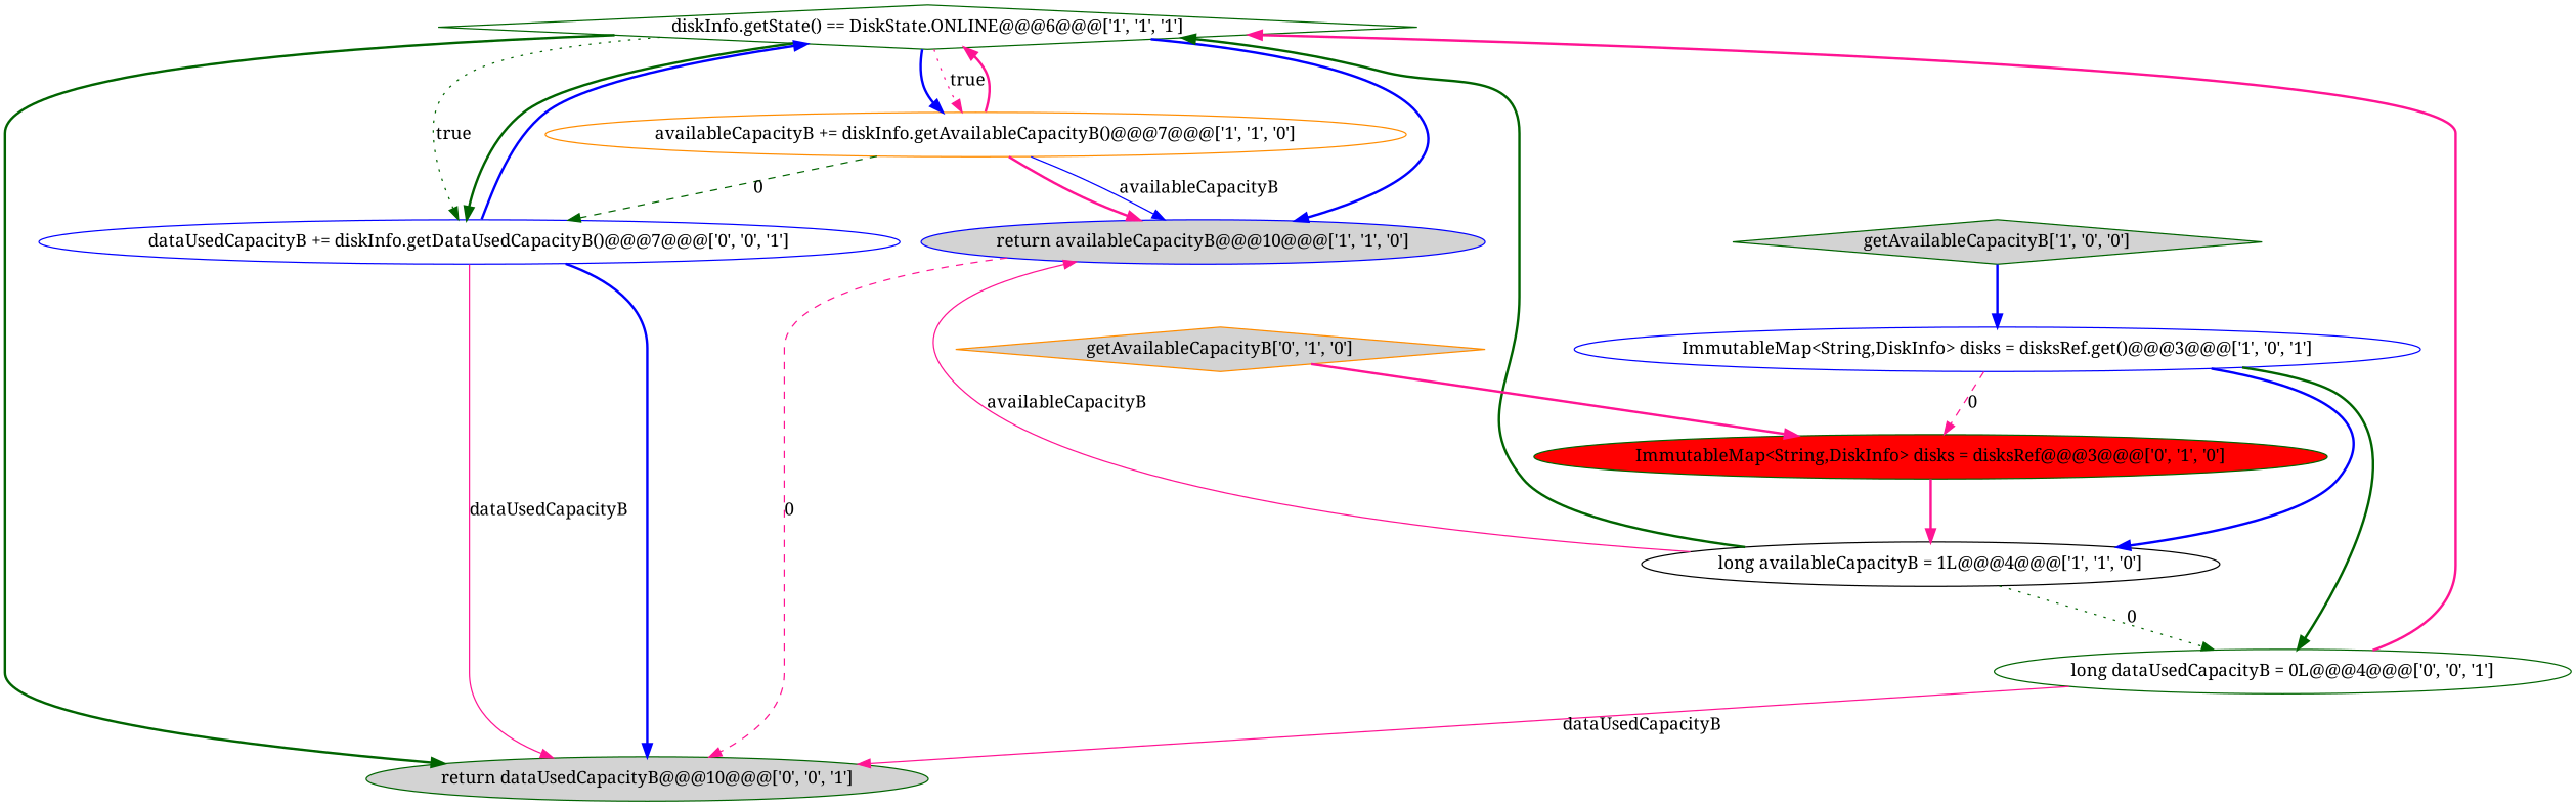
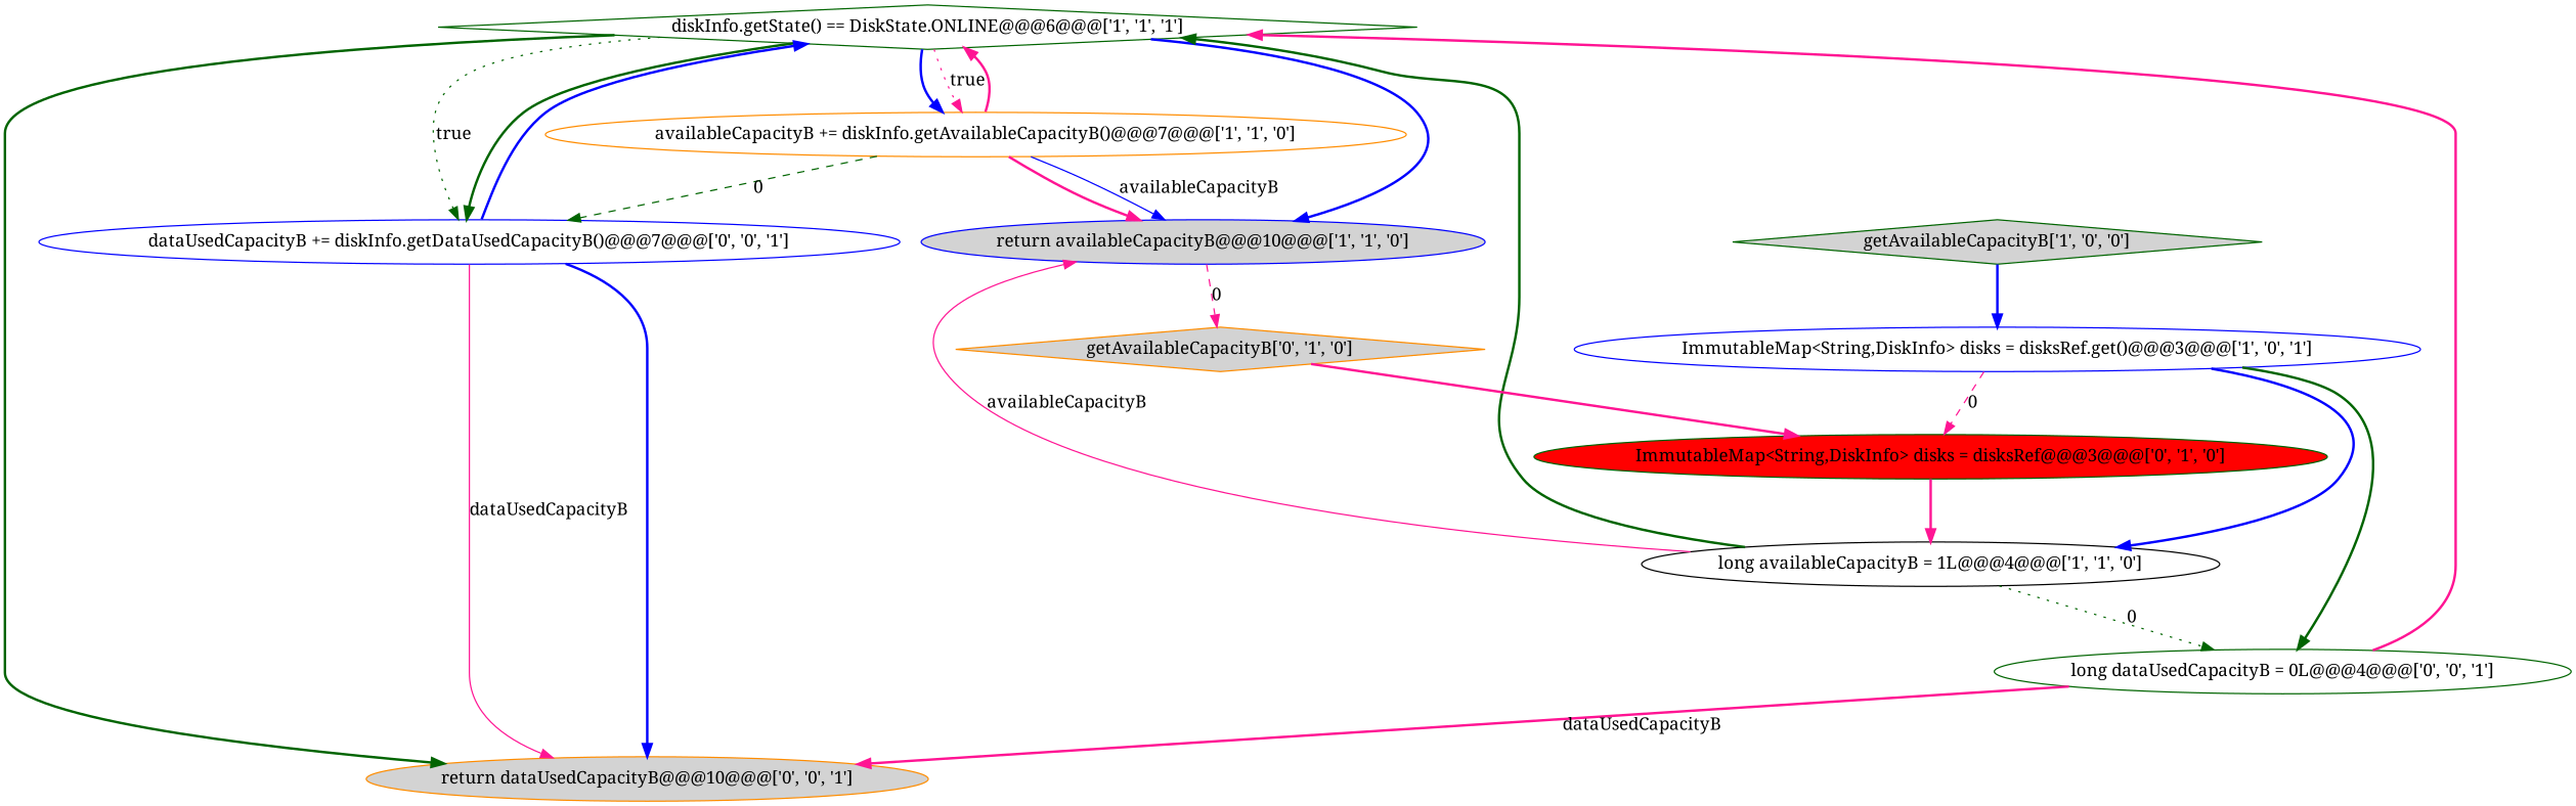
  digraph {
    fontname="Noto Serif"
    node [color=darkgreen fillcolor=white fontname="Noto Serif" shape=ellipse style=filled]
    edge [color=deeppink fontname="Noto Serif" style=bold]
    n1 [label="diskInfo.getState() == DiskState.ONLINE@@@6@@@['1', '1', '1']" shape=diamond]
-   n2 [fillcolor=lightgray label="return dataUsedCapacityB@@@10@@@['0', '0', '1']"]
+   n2 [color=darkorange fillcolor=lightgray label="return dataUsedCapacityB@@@10@@@['0', '0', '1']"]
    n3 [color=blue label="dataUsedCapacityB += diskInfo.getDataUsedCapacityB()@@@7@@@['0', '0', '1']"]
    n4 [color=blue fillcolor=lightgray label="return availableCapacityB@@@10@@@['1', '1', '0']"]
    n5 [color=darkorange label="availableCapacityB += diskInfo.getAvailableCapacityB()@@@7@@@['1', '1', '0']"]
    n6 [color=blue label="ImmutableMap<String,DiskInfo> disks = disksRef.get()@@@3@@@['1', '0', '1']"]
    n7 [label="long dataUsedCapacityB = 0L@@@4@@@['0', '0', '1']"]
    n8 [fillcolor=red label="ImmutableMap<String,DiskInfo> disks = disksRef@@@3@@@['0', '1', '0']"]
    n9 [color=black label="long availableCapacityB = 1L@@@4@@@['1', '1', '0']"]
    n10 [fillcolor=lightgray label="getAvailableCapacityB['1', '0', '0']" shape=diamond]
    n11 [color=darkorange fillcolor=lightgray label="getAvailableCapacityB['0', '1', '0']" shape=diamond]
    n1 -> n2 [color=darkgreen]
    n1 -> n3 [color=darkgreen label=true style=dotted]
    n1 -> n3 [color=darkgreen]
    n1 -> n4 [color=blue]
    n1 -> n5 [color=blue]
    n1 -> n5 [label=true style=dotted]
    n3 -> n1 [color=blue]
    n3 -> n2 [label=dataUsedCapacityB style=solid]
    n3 -> n2 [color=blue]
-   n4 -> n2 [label=0 style=dashed]
+   n4 -> n11 [label=0 style=dashed]
    n5 -> n1
    n5 -> n3 [color=darkgreen label=0 style=dashed]
    n5 -> n4
    n5 -> n4 [color=blue label=availableCapacityB style=solid]
    n6 -> n7 [color=darkgreen]
    n6 -> n8 [label=0 style=dashed]
    n6 -> n9 [color=blue]
    n7 -> n1
-   n7 -> n2 [label=dataUsedCapacityB style=solid]
+   n7 -> n2 [label=dataUsedCapacityB]
    n8 -> n9
    n9 -> n1 [color=darkgreen]
    n9 -> n4 [label=availableCapacityB style=solid]
    n9 -> n7 [color=darkgreen label=0 style=dotted]
    n10 -> n6 [color=blue]
    n11 -> n8
  }
